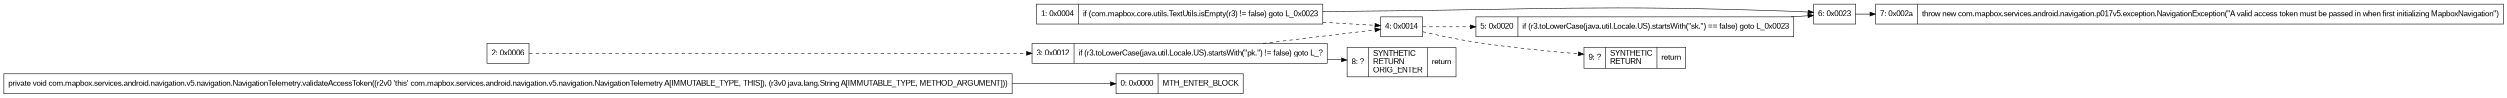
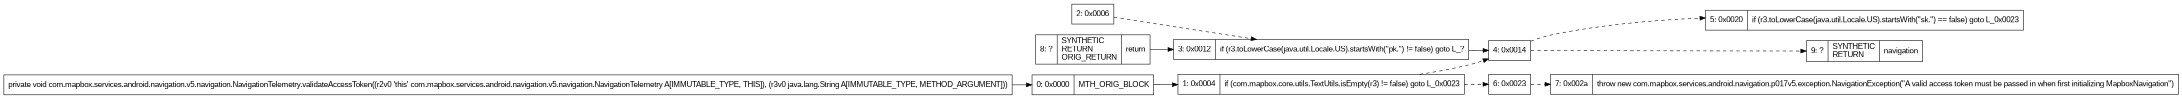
  digraph {
    fontname="Liberation Sans"
    rankdir=LR
    node [fontname="Liberation Sans" shape=record]
    edge [fontname="Liberation Sans"]
-   n1 [label="{0\:\ 0x0000|MTH_ENTER_BLOCK\l}"]
+   n1 [label="{0\:\ 0x0000|MTH_ORIG_BLOCK\l}"]
    n2 [label="{1\:\ 0x0004|if (com.mapbox.core.utils.TextUtils.isEmpty(r3) != false) goto L_0x0023\l}"]
    n3 [label="{6\:\ 0x0023}"]
    n4 [label="{4\:\ 0x0014}"]
    n5 [label="{2\:\ 0x0006}"]
    n6 [label="{3\:\ 0x0012|if (r3.toLowerCase(java.util.Locale.US).startsWith(\"pk.\") != false) goto L_?\l}"]
    n7 [label="{7\:\ 0x002a|throw new com.mapbox.services.android.navigation.p017v5.exception.NavigationException(\"A valid access token must be passed in when first initializing MapboxNavigation\")\l}"]
-   n8 [label="{8\:\ ?|SYNTHETIC\lRETURN\lORIG_ENTER\l|return\l}"]
+   n8 [label="{8\:\ ?|SYNTHETIC\lRETURN\lORIG_RETURN\l|return\l}"]
    n9 [label="{5\:\ 0x0020|if (r3.toLowerCase(java.util.Locale.US).startsWith(\"sk.\") == false) goto L_0x0023\l}"]
-   n10 [label="{9\:\ ?|SYNTHETIC\lRETURN\l|return\l}"]
+   n10 [label="{9\:\ ?|SYNTHETIC\lRETURN\l|navigation\l}"]
    n11 [label="{private void com.mapbox.services.android.navigation.v5.navigation.NavigationTelemetry.validateAccessToken((r2v0 'this' com.mapbox.services.android.navigation.v5.navigation.NavigationTelemetry A[IMMUTABLE_TYPE, THIS]), (r3v0 java.lang.String A[IMMUTABLE_TYPE, METHOD_ARGUMENT])) }"]
-   n2 -> n3
+   n1 -> n2
+   n2 -> n3 [style=dashed]
    n2 -> n4 [style=dashed]
-   n3 -> n7
+   n3 -> n7 [style=dashed]
    n4 -> n9 [style=dashed]
    n4 -> n10 [style=dashed]
    n5 -> n6 [style=dashed]
-   n6 -> n4 [style=dashed]
-   n6 -> n8
-   n9 -> n3
+   n6 -> n4 [style=solid]
+   n8 -> n6
    n11 -> n1
  }
